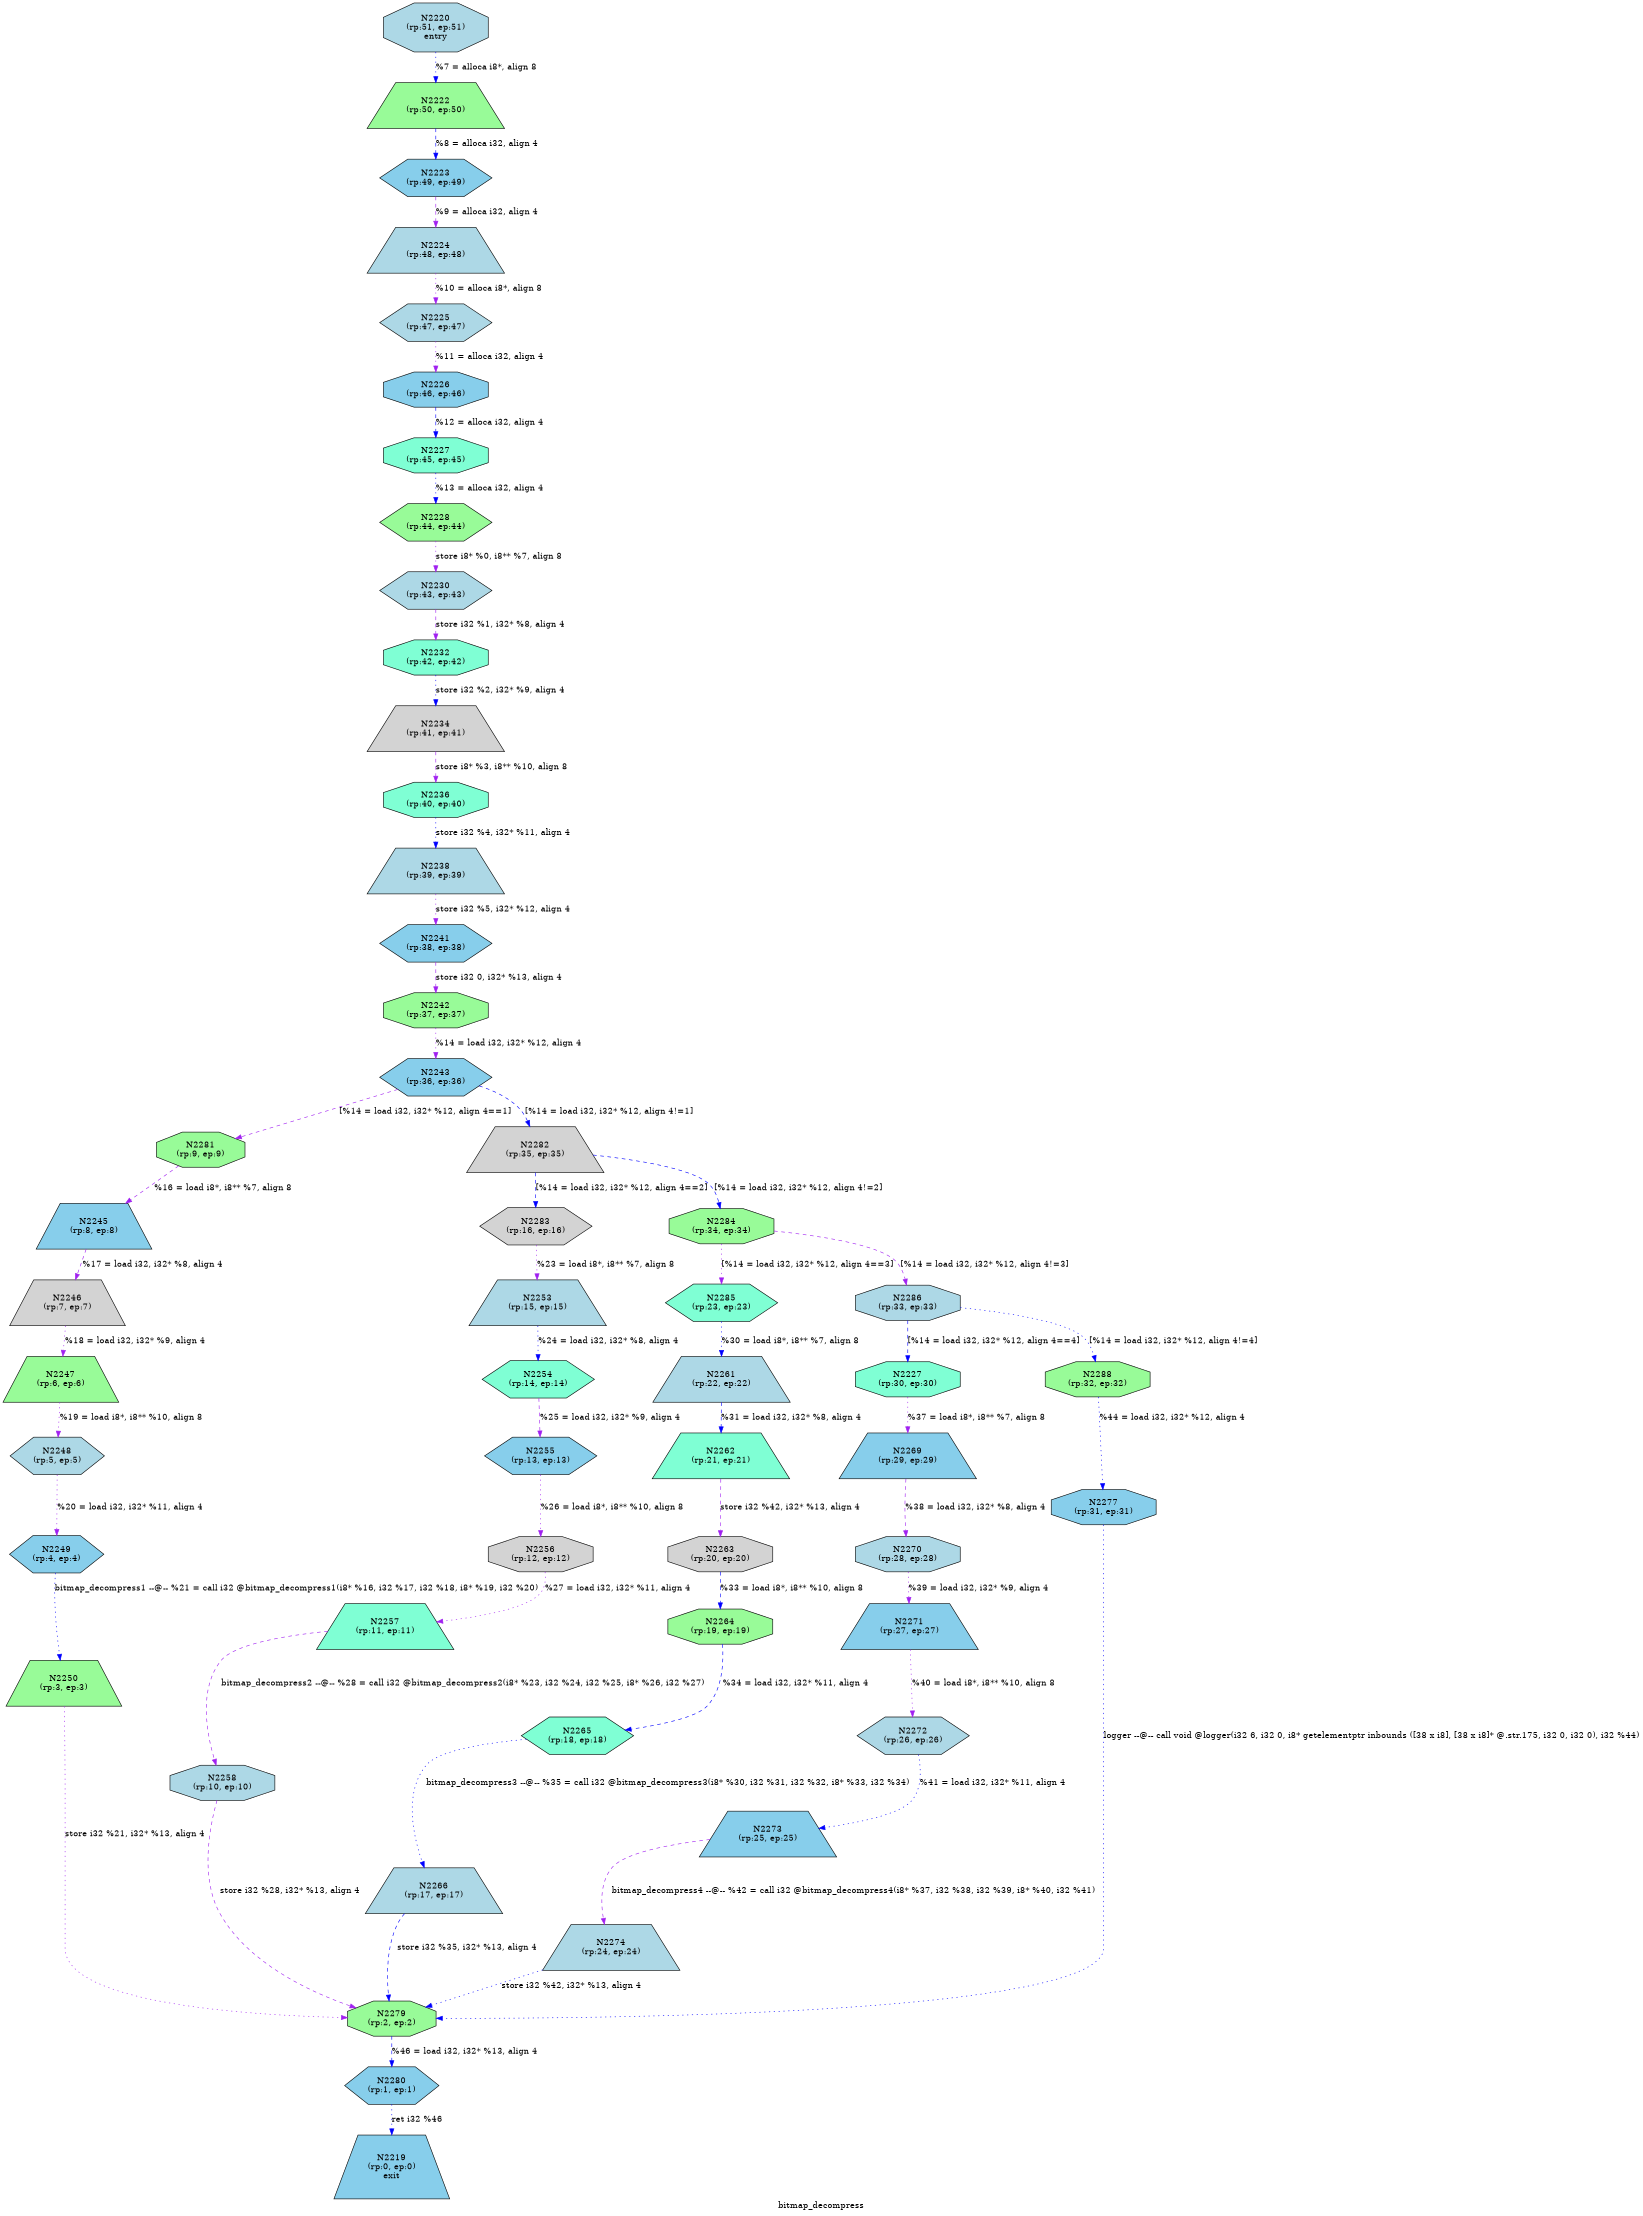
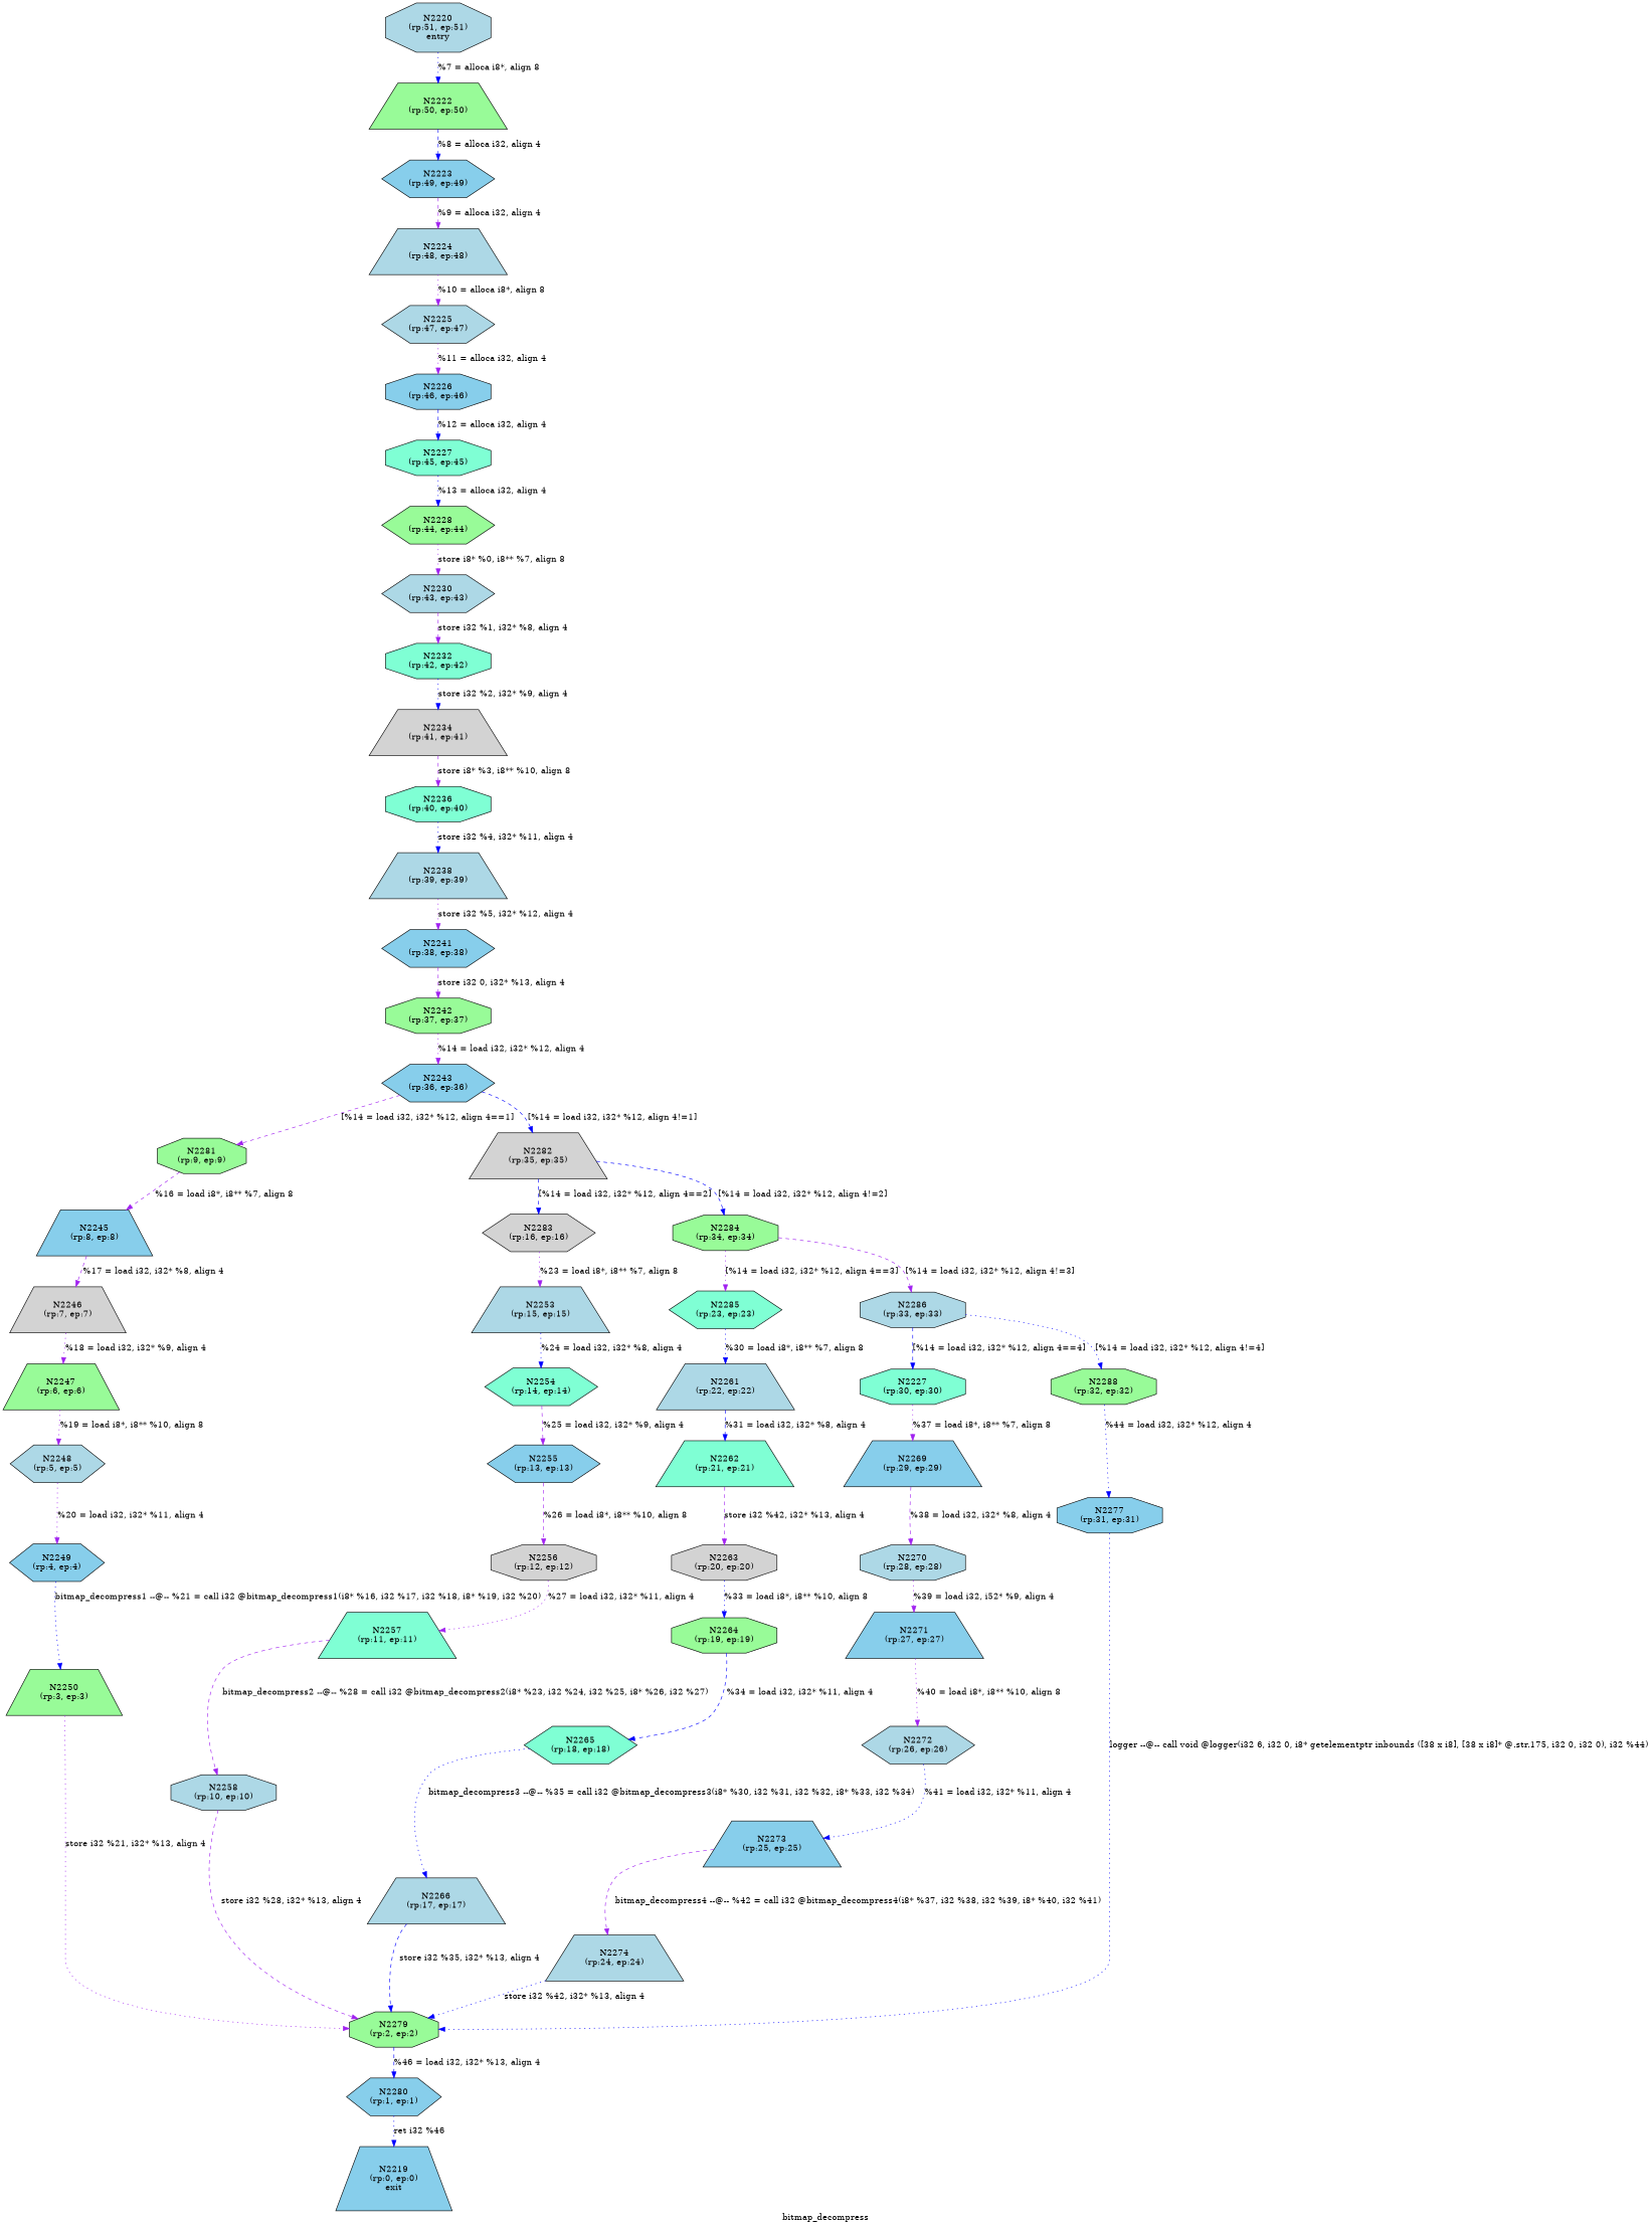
  digraph {
    label=bitmap_decompress
    node [fillcolor=lightblue shape=trapezium style=filled]
    edge [color=purple style=dotted]
    n1 [fillcolor=skyblue label="N2219\n(rp:0, ep:0)\nexit"]
    n2 [label="N2220\n(rp:51, ep:51)\nentry" shape=octagon]
    n3 [fillcolor=palegreen label="N2222\n(rp:50, ep:50)"]
    n4 [fillcolor=skyblue label="N2223\n(rp:49, ep:49)" shape=hexagon]
    n5 [label="N2224\n(rp:48, ep:48)"]
    n6 [label="N2225\n(rp:47, ep:47)" shape=hexagon]
    n7 [fillcolor=skyblue label="N2226\n(rp:46, ep:46)" shape=octagon]
    n8 [fillcolor=aquamarine label="N2227\n(rp:45, ep:45)" shape=octagon]
    n9 [fillcolor=palegreen label="N2228\n(rp:44, ep:44)" shape=hexagon]
    n10 [label="N2230\n(rp:43, ep:43)" shape=hexagon]
    n11 [fillcolor=aquamarine label="N2232\n(rp:42, ep:42)" shape=octagon]
    n12 [fillcolor=lightgrey label="N2234\n(rp:41, ep:41)"]
    n13 [fillcolor=aquamarine label="N2236\n(rp:40, ep:40)" shape=octagon]
    n14 [label="N2238\n(rp:39, ep:39)"]
    n15 [fillcolor=skyblue label="N2241\n(rp:38, ep:38)" shape=hexagon]
    n16 [fillcolor=palegreen label="N2242\n(rp:37, ep:37)" shape=octagon]
    n17 [fillcolor=skyblue label="N2243\n(rp:36, ep:36)" shape=hexagon]
    n18 [fillcolor=palegreen label="N2281\n(rp:9, ep:9)" shape=octagon]
    n19 [fillcolor=lightgrey label="N2282\n(rp:35, ep:35)"]
    n20 [fillcolor=skyblue label="N2245\n(rp:8, ep:8)"]
    n21 [fillcolor=lightgrey label="N2283\n(rp:16, ep:16)" shape=hexagon]
    n22 [fillcolor=palegreen label="N2284\n(rp:34, ep:34)" shape=octagon]
    n23 [fillcolor=lightgrey label="N2246\n(rp:7, ep:7)"]
    n24 [label="N2253\n(rp:15, ep:15)"]
    n25 [fillcolor=aquamarine label="N2285\n(rp:23, ep:23)" shape=hexagon]
    n26 [label="N2286\n(rp:33, ep:33)" shape=octagon]
    n27 [fillcolor=palegreen label="N2247\n(rp:6, ep:6)"]
    n28 [label="N2248\n(rp:5, ep:5)" shape=hexagon]
    n29 [fillcolor=skyblue label="N2249\n(rp:4, ep:4)" shape=hexagon]
    n30 [fillcolor=palegreen label="N2250\n(rp:3, ep:3)"]
    n31 [fillcolor=palegreen label="N2279\n(rp:2, ep:2)" shape=octagon]
    n32 [fillcolor=skyblue label="N2280\n(rp:1, ep:1)" shape=hexagon]
    n33 [fillcolor=aquamarine label="N2254\n(rp:14, ep:14)" shape=hexagon]
    n34 [fillcolor=skyblue label="N2255\n(rp:13, ep:13)" shape=hexagon]
    n35 [fillcolor=lightgrey label="N2256\n(rp:12, ep:12)" shape=octagon]
    n36 [fillcolor=aquamarine label="N2257\n(rp:11, ep:11)"]
    n37 [label="N2258\n(rp:10, ep:10)" shape=octagon]
    n38 [label="N2261\n(rp:22, ep:22)"]
    n39 [fillcolor=aquamarine label="N2262\n(rp:21, ep:21)"]
    n40 [fillcolor=lightgrey label="N2263\n(rp:20, ep:20)" shape=octagon]
    n41 [fillcolor=palegreen label="N2264\n(rp:19, ep:19)" shape=octagon]
    n42 [fillcolor=aquamarine label="N2265\n(rp:18, ep:18)" shape=hexagon]
    n43 [label="N2266\n(rp:17, ep:17)"]
    n44 [fillcolor=skyblue label="N2269\n(rp:29, ep:29)"]
    n45 [label="N2270\n(rp:28, ep:28)" shape=octagon]
    n46 [fillcolor=skyblue label="N2271\n(rp:27, ep:27)"]
    n47 [label="N2272\n(rp:26, ep:26)" shape=hexagon]
    n48 [fillcolor=skyblue label="N2273\n(rp:25, ep:25)"]
    n49 [label="N2274\n(rp:24, ep:24)"]
    n50 [fillcolor=skyblue label="N2277\n(rp:31, ep:31)" shape=octagon]
    n51 [fillcolor=aquamarine label="N2227\n(rp:30, ep:30)" shape=octagon]
    n52 [fillcolor=palegreen label="N2288\n(rp:32, ep:32)" shape=octagon]
    n2 -> n3 [color=blue label="%7 = alloca i8*, align 8"]
    n3 -> n4 [color=blue label="%8 = alloca i32, align 4" style=dashed]
    n4 -> n5 [label="%9 = alloca i32, align 4" style=dashed]
    n5 -> n6 [label="%10 = alloca i8*, align 8"]
    n6 -> n7 [label="%11 = alloca i32, align 4"]
    n7 -> n8 [color=blue label="%12 = alloca i32, align 4" style=dashed]
    n8 -> n9 [color=blue label="%13 = alloca i32, align 4"]
    n9 -> n10 [label="store i8* %0, i8** %7, align 8"]
    n10 -> n11 [label="store i32 %1, i32* %8, align 4" style=dashed]
    n11 -> n12 [color=blue label="store i32 %2, i32* %9, align 4"]
    n12 -> n13 [label="store i8* %3, i8** %10, align 8" style=dashed]
    n13 -> n14 [color=blue label="store i32 %4, i32* %11, align 4"]
    n14 -> n15 [label="store i32 %5, i32* %12, align 4"]
    n15 -> n16 [label="store i32 0, i32* %13, align 4" style=dashed]
    n16 -> n17 [label="%14 = load i32, i32* %12, align 4"]
    n17 -> n18 [label="[%14 = load i32, i32* %12, align 4==1]" style=dashed]
    n17 -> n19 [color=blue label="[%14 = load i32, i32* %12, align 4!=1]" style=dashed]
    n18 -> n20 [label="%16 = load i8*, i8** %7, align 8" style=dashed]
    n19 -> n21 [color=blue label="[%14 = load i32, i32* %12, align 4==2]" style=dashed]
    n19 -> n22 [color=blue label="[%14 = load i32, i32* %12, align 4!=2]" style=dashed]
    n20 -> n23 [label="%17 = load i32, i32* %8, align 4" style=dashed]
    n21 -> n24 [label="%23 = load i8*, i8** %7, align 8"]
    n22 -> n25 [label="[%14 = load i32, i32* %12, align 4==3]"]
    n22 -> n26 [label="[%14 = load i32, i32* %12, align 4!=3]" style=dashed]
    n23 -> n27 [label="%18 = load i32, i32* %9, align 4"]
    n24 -> n33 [color=blue label="%24 = load i32, i32* %8, align 4"]
    n25 -> n38 [color=blue label="%30 = load i8*, i8** %7, align 8"]
    n26 -> n51 [color=blue label="[%14 = load i32, i32* %12, align 4==4]" style=dashed]
    n26 -> n52 [color=blue label="[%14 = load i32, i32* %12, align 4!=4]"]
    n27 -> n28 [label="%19 = load i8*, i8** %10, align 8"]
    n28 -> n29 [label="%20 = load i32, i32* %11, align 4"]
    n29 -> n30 [color=blue label="bitmap_decompress1 --@-- %21 = call i32 @bitmap_decompress1(i8* %16, i32 %17, i32 %18, i8* %19, i32 %20)"]
    n30 -> n31 [label="store i32 %21, i32* %13, align 4"]
    n31 -> n32 [color=blue label="%46 = load i32, i32* %13, align 4" style=dashed]
    n32 -> n1 [color=blue label="ret i32 %46"]
    n33 -> n34 [label="%25 = load i32, i32* %9, align 4" style=dashed]
-   n34 -> n35 [label="%26 = load i8*, i8** %10, align 8"]
+   n34 -> n35 [label="%26 = load i8*, i8** %10, align 8" style=dashed]
    n35 -> n36 [label="%27 = load i32, i32* %11, align 4"]
    n36 -> n37 [label="bitmap_decompress2 --@-- %28 = call i32 @bitmap_decompress2(i8* %23, i32 %24, i32 %25, i8* %26, i32 %27)" style=dashed]
    n37 -> n31 [label="store i32 %28, i32* %13, align 4" style=dashed]
    n38 -> n39 [color=blue label="%31 = load i32, i32* %8, align 4" style=dashed]
    n39 -> n40 [label="store i32 %42, i32* %13, align 4" style=dashed]
-   n40 -> n41 [color=blue label="%33 = load i8*, i8** %10, align 8" style=dashed]
+   n40 -> n41 [color=blue label="%33 = load i8*, i8** %10, align 8"]
    n41 -> n42 [color=blue label="%34 = load i32, i32* %11, align 4" style=dashed]
    n42 -> n43 [color=blue label="bitmap_decompress3 --@-- %35 = call i32 @bitmap_decompress3(i8* %30, i32 %31, i32 %32, i8* %33, i32 %34)"]
    n43 -> n31 [color=blue label="store i32 %35, i32* %13, align 4" style=dashed]
    n44 -> n45 [label="%38 = load i32, i32* %8, align 4" style=dashed]
-   n45 -> n46 [label="%39 = load i32, i32* %9, align 4"]
+   n45 -> n46 [label="%39 = load i32, i52* %9, align 4"]
    n46 -> n47 [label="%40 = load i8*, i8** %10, align 8"]
    n47 -> n48 [color=blue label="%41 = load i32, i32* %11, align 4"]
    n48 -> n49 [label="bitmap_decompress4 --@-- %42 = call i32 @bitmap_decompress4(i8* %37, i32 %38, i32 %39, i8* %40, i32 %41)" style=dashed]
    n49 -> n31 [color=blue label="store i32 %42, i32* %13, align 4"]
    n50 -> n31 [color=blue label="logger --@-- call void @logger(i32 6, i32 0, i8* getelementptr inbounds ([38 x i8], [38 x i8]* @.str.175, i32 0, i32 0), i32 %44)"]
    n51 -> n44 [label="%37 = load i8*, i8** %7, align 8"]
    n52 -> n50 [color=blue label="%44 = load i32, i32* %12, align 4"]
  }
